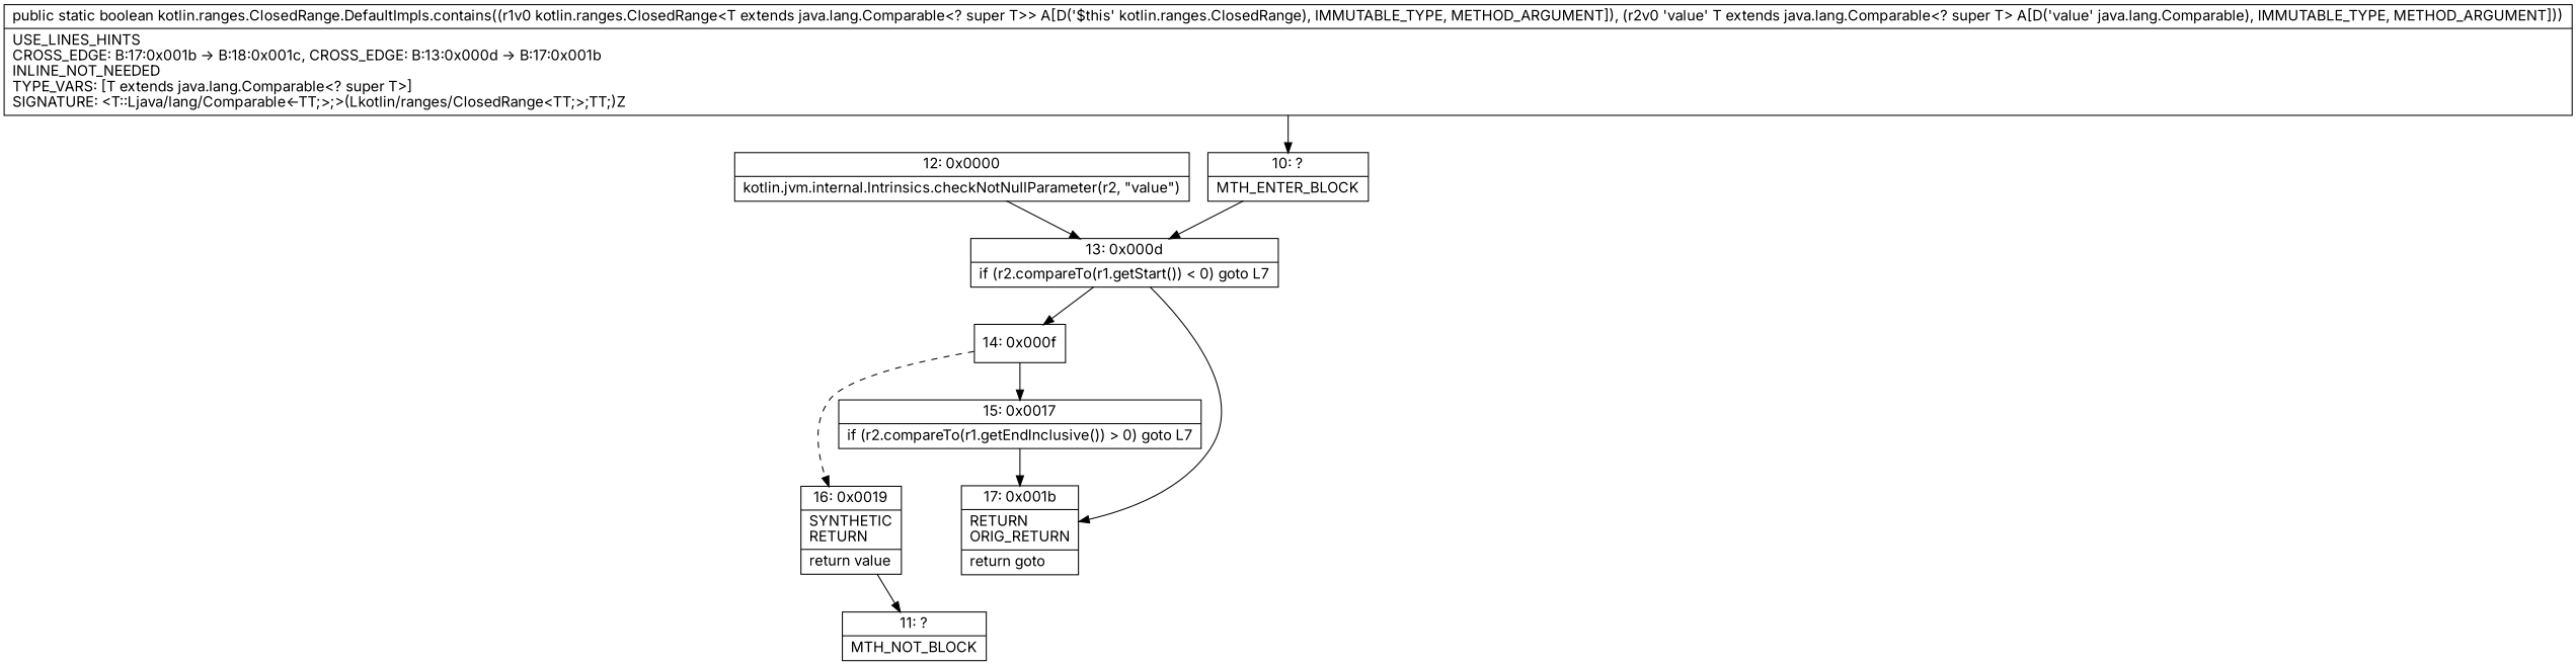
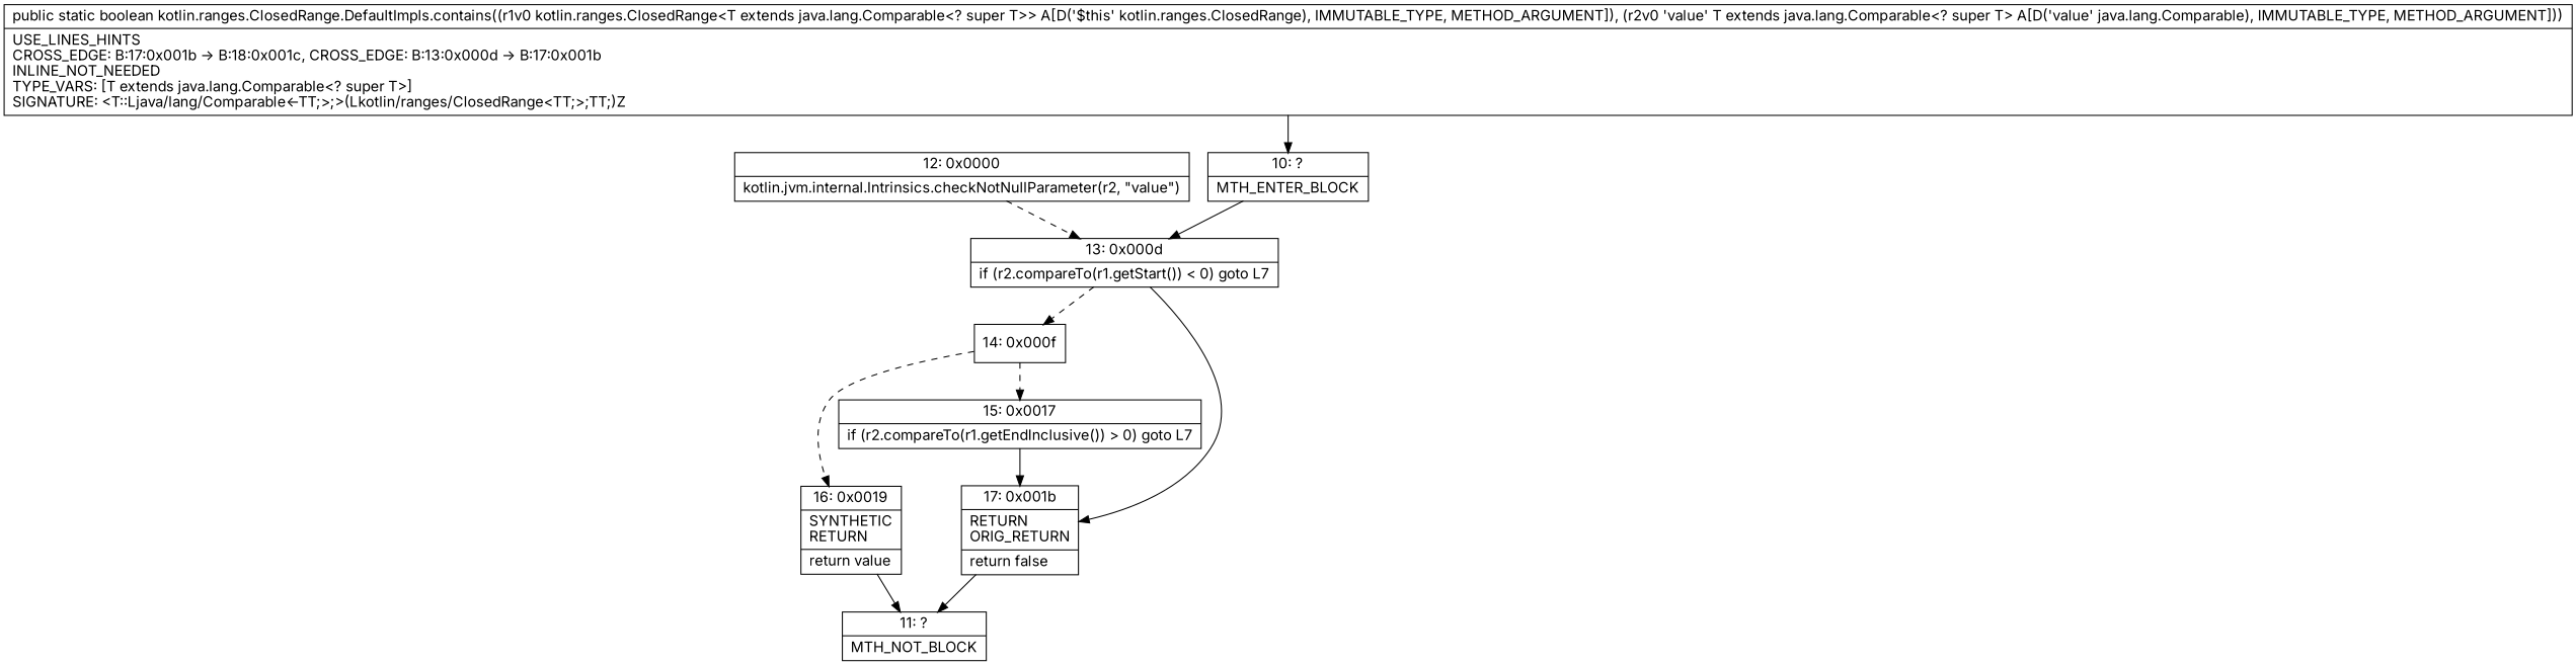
  digraph {
    fontname=Inter
    node [fontname=Inter shape=record]
    edge [fontname=Inter]
    n1 [label="{10\:\ ?|MTH_ENTER_BLOCK\l}"]
    n2 [label="{13\:\ 0x000d|if (r2.compareTo(r1.getStart()) \< 0) goto L7\l}"]
    n3 [label="{12\:\ 0x0000|kotlin.jvm.internal.Intrinsics.checkNotNullParameter(r2, \"value\")\l}"]
    n4 [label="{14\:\ 0x000f}"]
-   n5 [label="{17\:\ 0x001b|RETURN\lORIG_RETURN\l|return goto\l}"]
+   n5 [label="{17\:\ 0x001b|RETURN\lORIG_RETURN\l|return false\l}"]
    n6 [label="{15\:\ 0x0017|if (r2.compareTo(r1.getEndInclusive()) \> 0) goto L7\l}"]
    n7 [label="{16\:\ 0x0019|SYNTHETIC\lRETURN\l|return value\l}"]
    n8 [label="{11\:\ ?|MTH_NOT_BLOCK\l}"]
    n9 [label="{public static boolean kotlin.ranges.ClosedRange.DefaultImpls.contains((r1v0 kotlin.ranges.ClosedRange\<T extends java.lang.Comparable\<? super T\>\> A[D('$this' kotlin.ranges.ClosedRange), IMMUTABLE_TYPE, METHOD_ARGUMENT]), (r2v0 'value' T extends java.lang.Comparable\<? super T\> A[D('value' java.lang.Comparable), IMMUTABLE_TYPE, METHOD_ARGUMENT]))  | USE_LINES_HINTS\lCROSS_EDGE: B:17:0x001b \-\> B:18:0x001c, CROSS_EDGE: B:13:0x000d \-\> B:17:0x001b\lINLINE_NOT_NEEDED\lTYPE_VARS: [T extends java.lang.Comparable\<? super T\>]\lSIGNATURE: \<T::Ljava\/lang\/Comparable\<\-TT;\>;\>(Lkotlin\/ranges\/ClosedRange\<TT;\>;TT;)Z\l}"]
    n1 -> n2
-   n2 -> n4 [style=solid]
+   n2 -> n4 [style=dashed]
    n2 -> n5
-   n3 -> n2
-   n4 -> n6
+   n3 -> n2 [style=dashed]
+   n4 -> n6 [style=dashed]
    n4 -> n7 [style=dashed]
+   n5 -> n8
    n6 -> n5
    n7 -> n8
    n9 -> n1
  }
